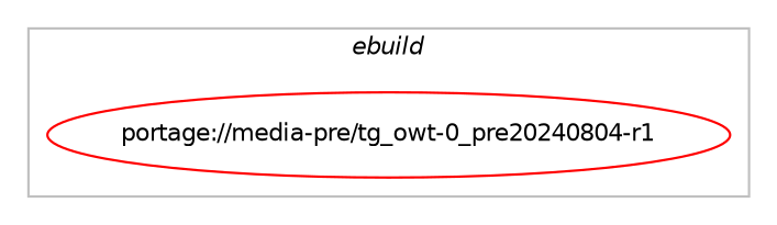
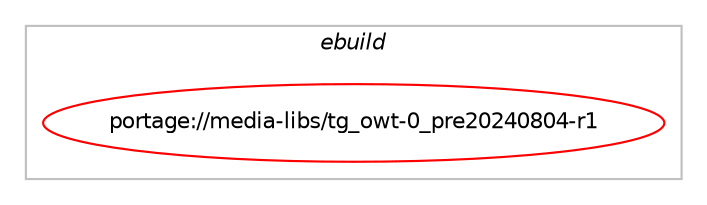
  digraph {
    compound=true
    concentrate=true
    fontname=Helvetica
    fontsize=10
    newrank=true
    rankdir=LR
    ranksep=1.5
-   n1 [color=red fontname=Helvetica fontsize=10 label="portage://media-pre/tg_owt-0_pre20240804-r1" width=4]
+   n1 [color=red fontname=Helvetica fontsize=10 label="portage://media-libs/tg_owt-0_pre20240804-r1" width=4]
    subgraph cluster_1 {
      color=gray
      label=<<i>ebuild</i>>
      n1
    }
    subgraph cluster_2 {
      color=gray
      label=<<i>dependencies</i>>
      subgraph cluster_3 {
        color=gray
        fillcolor="#eeeeee"
        label=<<i>compile</i>>
        style=filled
      }
      subgraph cluster_4 {
        color=gray
        fillcolor="#eeeeee"
        label=<<i>compile and run</i>>
        style=filled
      }
      subgraph cluster_5 {
        color=gray
        fillcolor="#eeeeee"
        label=<<i>run</i>>
        style=filled
      }
    }
    subgraph cluster_6 {
      color=gray
      label=<<i>candidates</i>>
      rank=same
    }
  }
